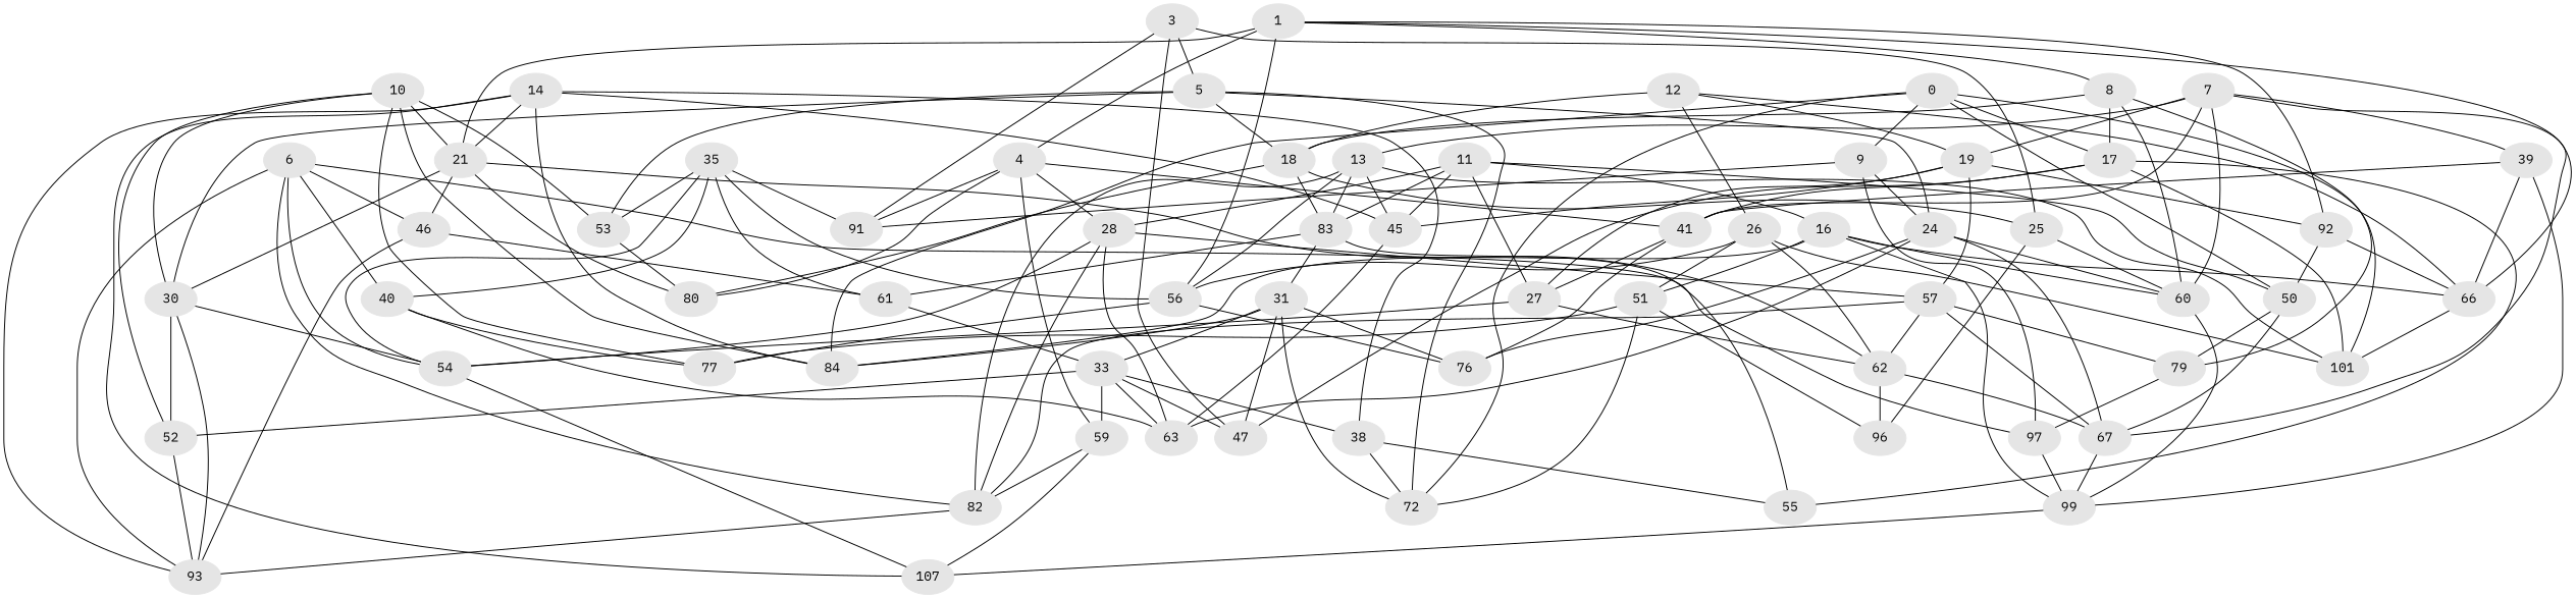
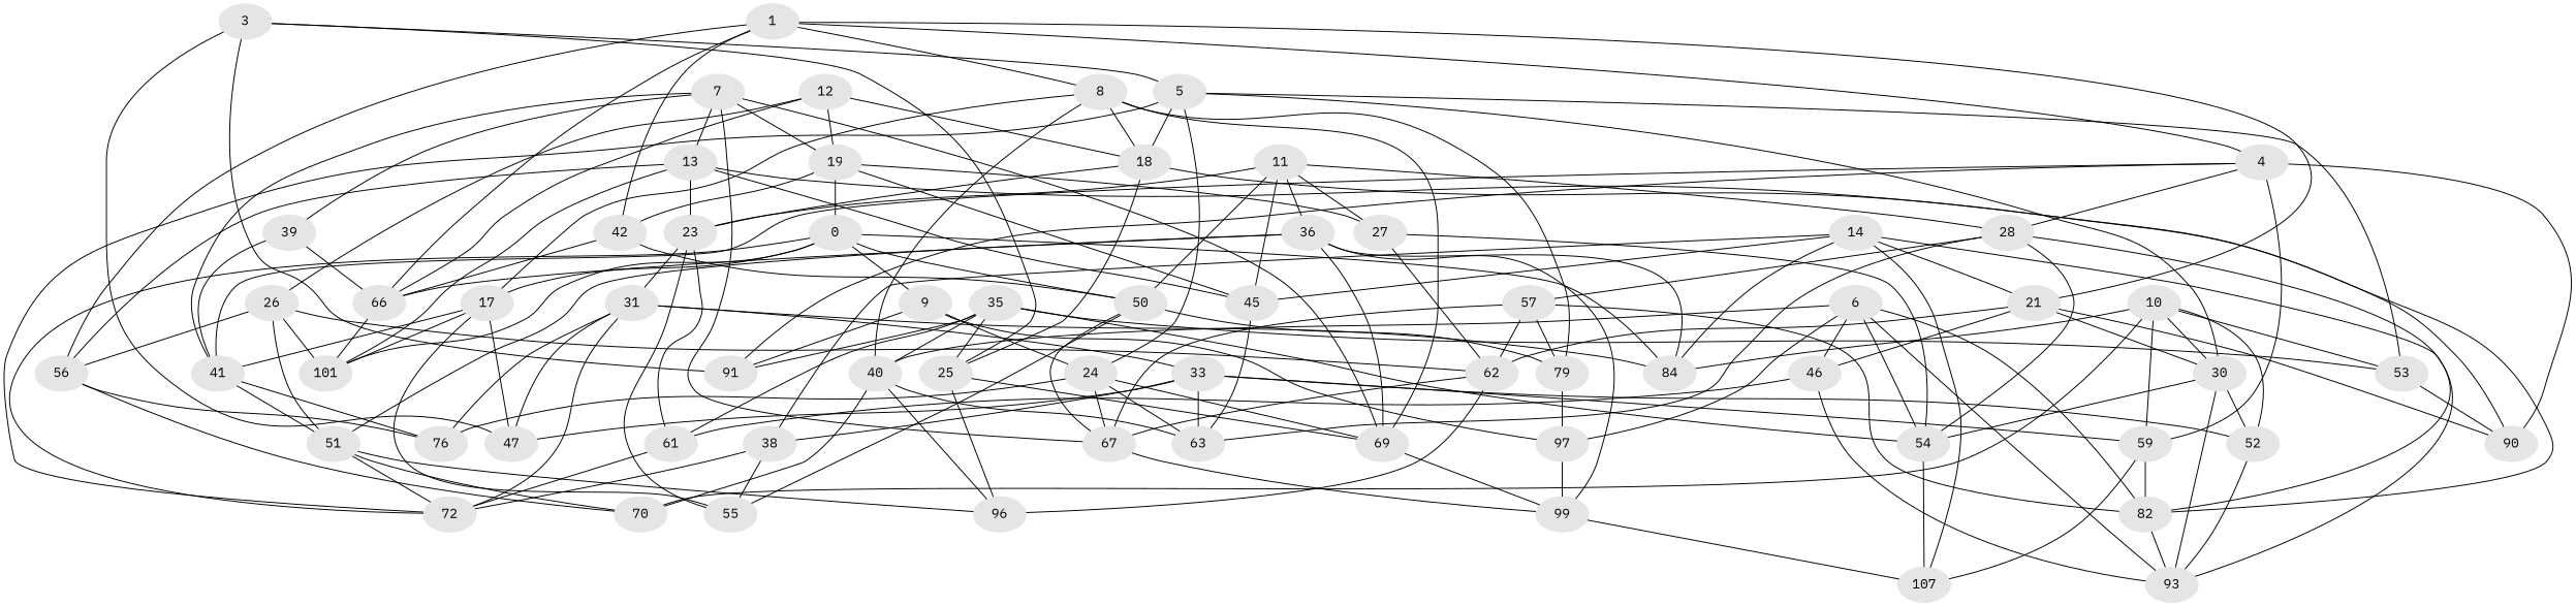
  graph {
    fontname="IBM Plex Mono"
    node [color=gray90 fontname="IBM Plex Mono" style=filled]
    edge [fontname="IBM Plex Mono"]
    1 [super="+37"]
    4 [super="+20"]
    8 [super="+102"]
    21 [super="+79"]
-   42 [label=92]
+   42
    56 [super="+90"]
    66 [super="+73"]
    91
    28 [super="+32"]
    41 [super="+49"]
-   80
+   80 [label=90]
    59
    17 [super="+95"]
    18 [super="+71"]
    40 [super="+58"]
-   60 [super="+86"]
+   60 [super="+86" label=69]
    n17 [label=79]
    30 [super="+94"]
    46
    62 [super="+92"]
    50 [super="+83"]
-   70 [label=77]
+   70
    76
    101 [super="+105"]
    n25 [label=0 super="+36"]
    9
    72 [super="+81"]
    84 [super="+88"]
    24 [super="+75"]
    97
    47
    55
    67 [super="+89"]
    5 [super="+85"]
    53
    3
    25
    96
    54 [super="+68"]
    82 [super="+104"]
    57 [super="+106"]
    63
    51 [super="+74"]
-   23 [super="+65" label=83]
+   23 [super="+65"]
    93 [super="+98"]
    52
    6 [super="+15"]
    61
    107
    99 [super="+103"]
    7 [super="+108"]
    13 [super="+29"]
    19 [super="+87"]
    39
    45 [super="+69"]
    27
    10 [super="+22"]
    11 [super="+34"]
-   16 [super="+64"]
+   16 [super="+64" label=36]
    31 [super="+100"]
    12
    26 [super="+48"]
    14 [super="+78"]
    38
    33 [super="+43"]
    35 [super="+44"]
    1 -- 4
    1 -- 8
    1 -- 21
    1 -- 42
    1 -- 56
    1 -- 66
    4 -- 91
    4 -- 28
    4 -- 41
    4 -- 80
    4 -- 59
    8 -- 17
    8 -- 18
+   8 -- 40
    8 -- 60
    8 -- n17
    21 -- 80
    21 -- 30
    21 -- 46
    21 -- 62
    42 -- 66
    42 -- 50
    56 -- 70
    56 -- 76
    66 -- 101
    28 -- 54
    28 -- 82
    28 -- 57
    28 -- 63
    41 -- 76
-   41 -- 27
+   41 -- 51
    59 -- 82
    59 -- 107
    17 -- 41
    17 -- 101
    17 -- 47
    17 -- 55
    18 -- 80
    18 -- 25
    18 -- 23
    40 -- 70
+   40 -- 96
    40 -- 63
    60 -- 99
    n17 -- 97
    30 -- 54
    30 -- 93
    30 -- 52
    46 -- 93
    46 -- 61
    62 -- 67
    62 -- 96
    50 -- n17
+   50 -- 55
    50 -- 67
    n25 -- 17
    n25 -- 50
    n25 -- 101
    n25 -- 9
    n25 -- 72
    n25 -- 84
    9 -- 91
    9 -- 24
    9 -- 97
    24 -- 60
    24 -- 76
    24 -- 67
    24 -- 63
    97 -- 99
    67 -- 99
    5 -- 18
    5 -- 30
    5 -- 72
    5 -- 24
    5 -- 53
    53 -- 80
    3 -- 91
    3 -- 47
    3 -- 5
    3 -- 25
    25 -- 60
    25 -- 96
    54 -- 107
    82 -- 93
    57 -- n17
    57 -- 62
    57 -- 67
    57 -- 82
    51 -- 70
    51 -- 72
    51 -- 96
    23 -- 55
    23 -- 61
    23 -- 31
    52 -- 93
    6 -- 40
    6 -- 46
    6 -- 97
    6 -- 54
    6 -- 82
    6 -- 93
-   61 -- 33
+   61 -- 72
    99 -- 107
    7 -- 41
    7 -- 60
    7 -- 67
    7 -- 13
    7 -- 19
    7 -- 39
    13 -- 56
    13 -- 101
    13 -- 82
    13 -- 23
    13 -- 45
    19 -- 42
-   19 -- 57
+   19 -- n25
    19 -- 45
    19 -- 27
    39 -- 66
    39 -- 41
-   39 -- 99
    45 -- 63
    27 -- 62
    27 -- 54
-   10 -- 21
+   10 -- 59
    10 -- 30
    10 -- 70
    10 -- 84
    10 -- 53
    10 -- 52
    11 -- 28
    11 -- 50
    11 -- 23
    11 -- 45
    11 -- 27
    11 -- 16
    16 -- 66
    16 -- 60
    16 -- 84
    16 -- 51
    16 -- 99
    31 -- 76
    31 -- 72
    31 -- 84
    31 -- 47
    31 -- 33
    12 -- 66
    12 -- 18
    12 -- 19
    12 -- 26
    26 -- 56
    26 -- 62
    26 -- 101 [weight=2]
    26 -- 51
    14 -- 21
    14 -- 84
    14 -- 93
    14 -- 107
    14 -- 45
    14 -- 38
    38 -- 72
    38 -- 55
    33 -- 59
    33 -- 47
    33 -- 63
    33 -- 52
    33 -- 38
-   35 -- 56
+   35 -- 25
    35 -- 91
    35 -- 40
    35 -- 53
    35 -- 54
    35 -- 61
  }
